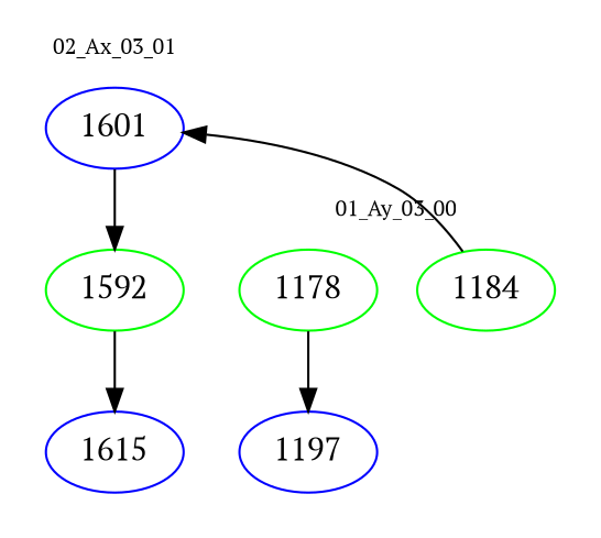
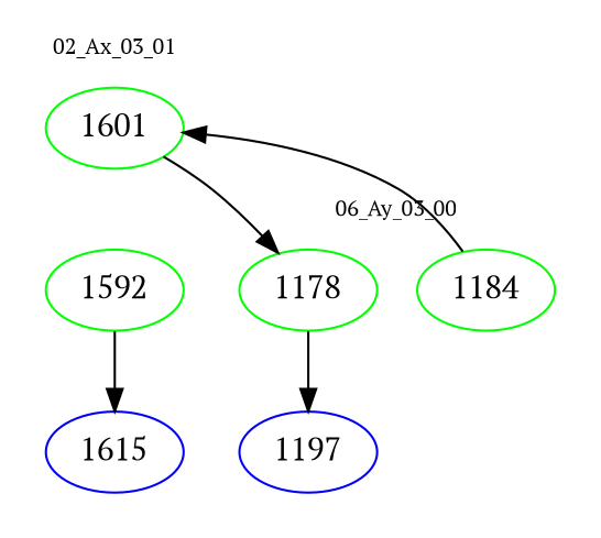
  digraph {
    fontname="PT Serif"
    node [color=blue fontname="PT Serif"]
    edge [color=black fontname="PT Serif"]
-   n1 [label=1601]
+   n1 [color=green label=1601]
    n2 [color=green label=1592]
    n3 [label=1615]
    n4 [color=green label=1184]
    n5 [color=green label=1178]
    n6 [label=1197]
    subgraph cluster_1 {
      color=white
      fontsize=10
      label="02_Ax_03_01"
      n1
      n2
      n3
    }
    subgraph cluster_2 {
      color=white
      fontsize=10
-     label="01_Ay_03_00"
+     label="06_Ay_03_00"
      n4
      n5
      n6
    }
-   n1 -> n2
+   n1 -> n5
    n2 -> n3
    n4 -> n1
    n5 -> n6
  }
